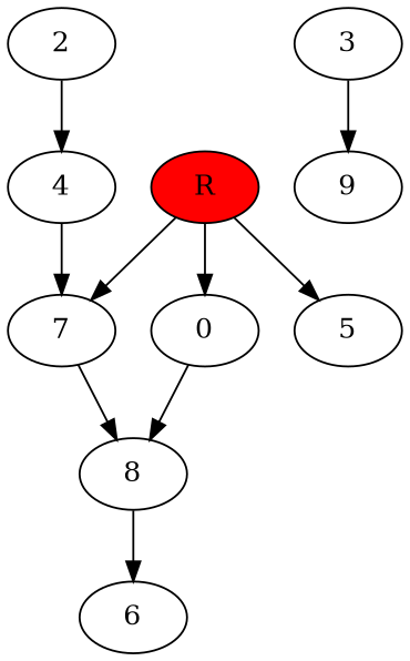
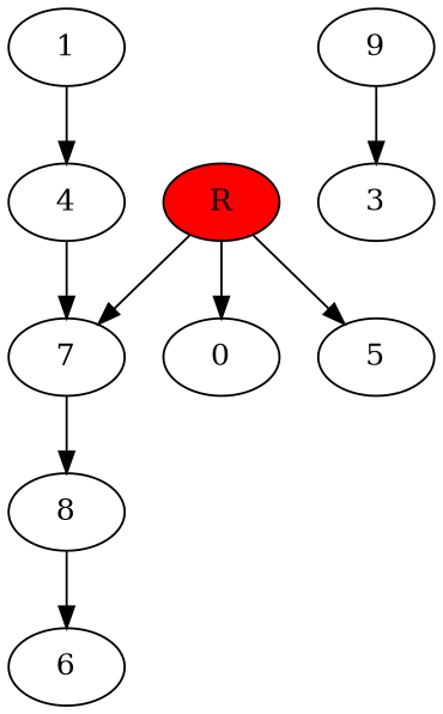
  digraph {
-   1 [label=2]
+   1
    4
    7
    n4 [label=0]
    8
    6
    3
    9
    R [fillcolor="#ff0000" style=filled]
    5
    1 -> 4
    4 -> 7
    7 -> 8
-   n4 -> 8
    8 -> 6
-   3 -> 9
+   9 -> 3
    R -> 7
    R -> n4
    R -> 5
  }
